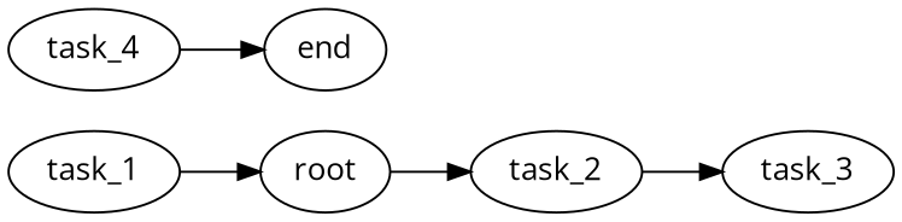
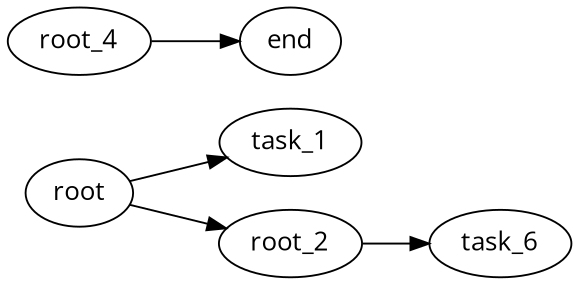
  digraph {
    fontname="Open Sans"
    rankdir=LR
    node [fontname="Open Sans"]
    edge [fontname="Open Sans"]
    root
    task_1
-   task_2
-   task_3
-   task_4
+   task_2 [label=root_2]
+   task_3 [label=task_6]
+   task_4 [label=root_4]
    end
-   task_1 -> root
+   root -> task_1
    root -> task_2
    task_2 -> task_3
    task_4 -> end
  }
